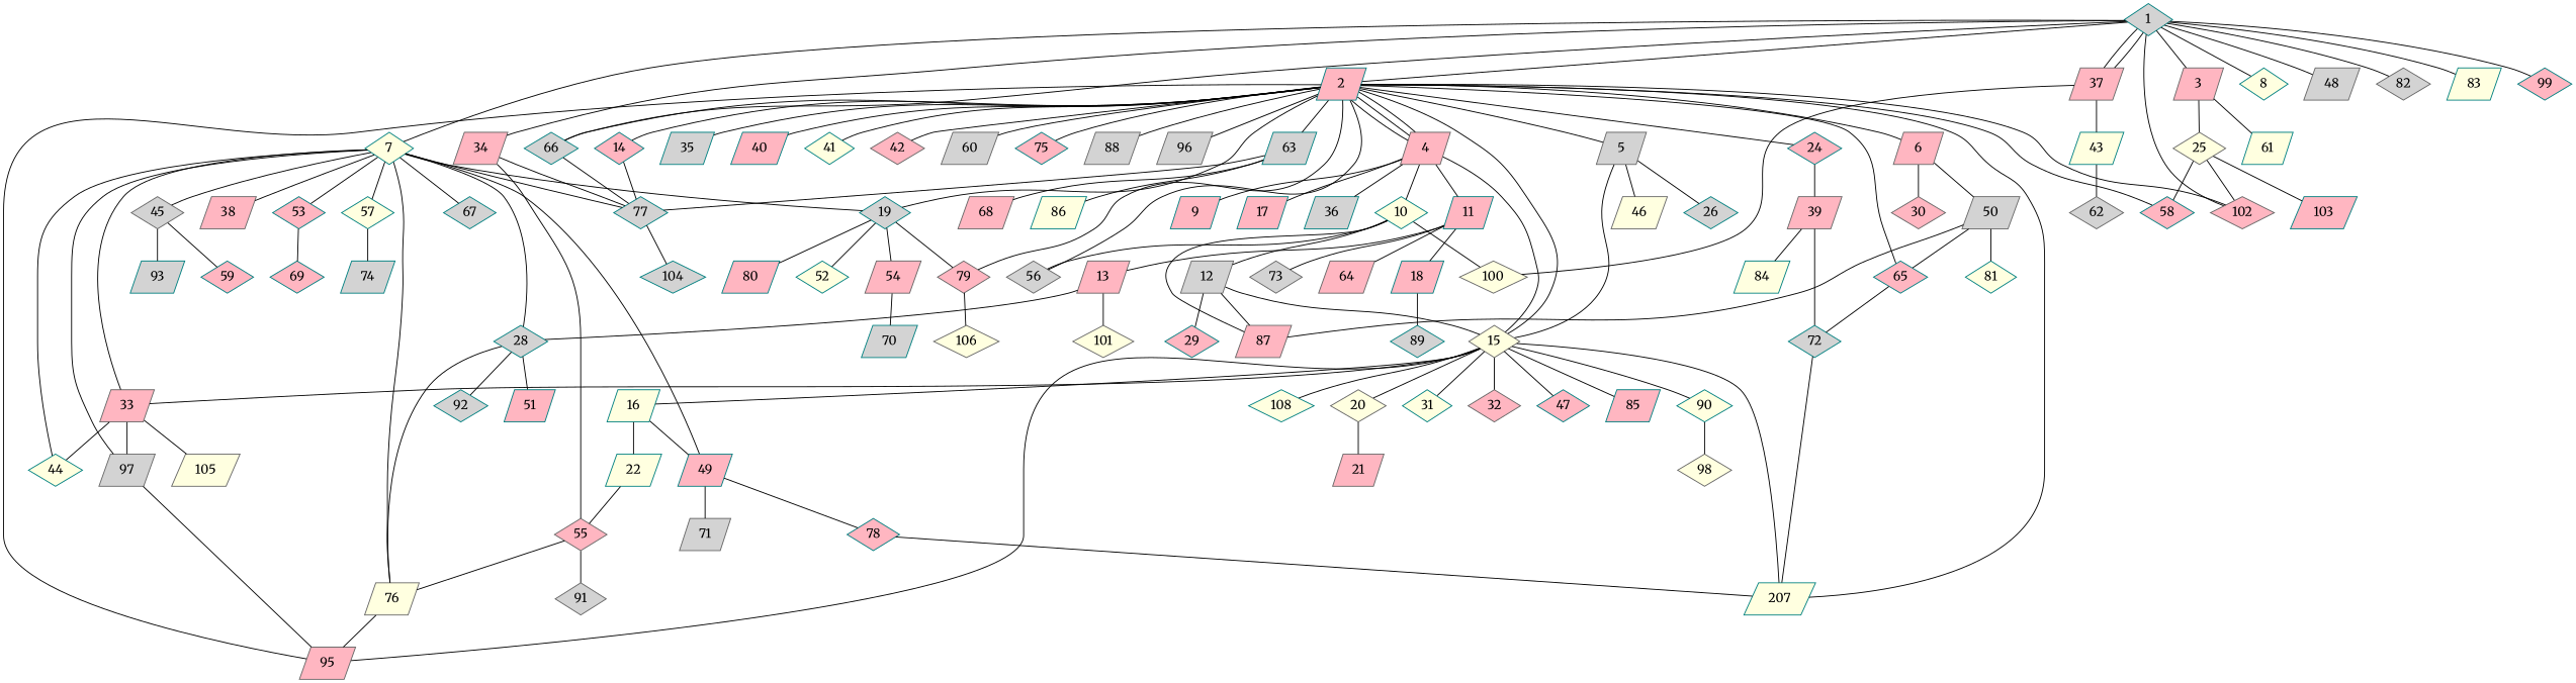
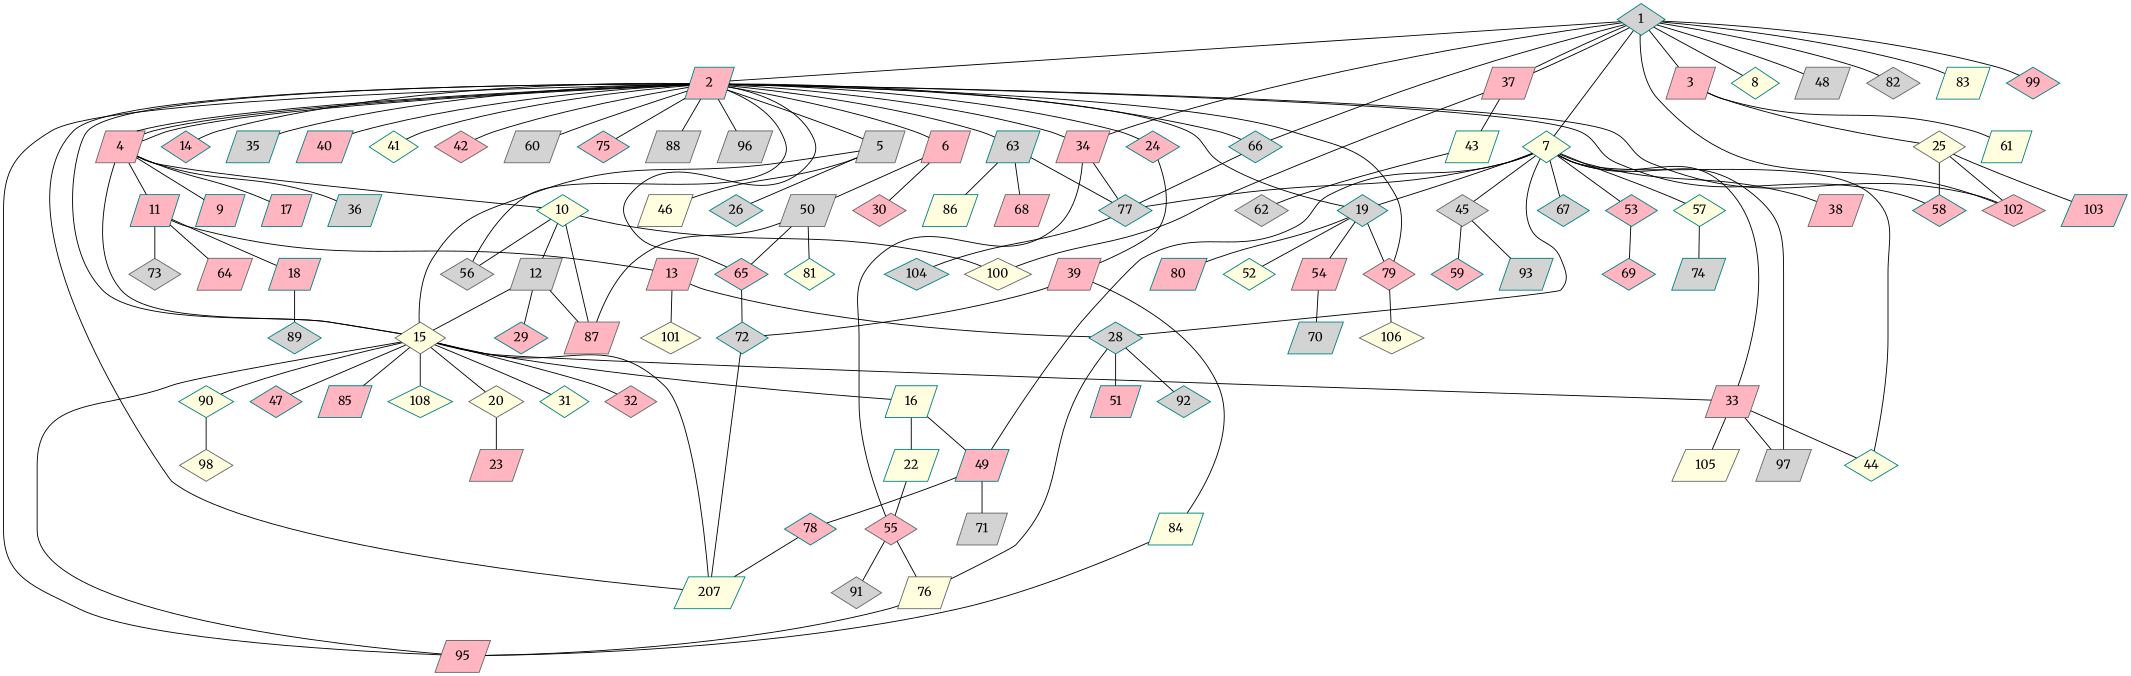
  graph {
    fontname=Merriweather
    node [color=teal fillcolor=lightpink fontname=Merriweather shape=diamond style=filled]
    edge [fontname=Merriweather]
    1 [fillcolor=lightgrey]
    2 [shape=parallelogram]
    3 [color=gray40 shape=parallelogram]
    7 [fillcolor=lightyellow]
    8 [fillcolor=lightyellow]
    34 [color=gray40 shape=parallelogram]
    37 [color=gray40 shape=parallelogram]
    48 [color=gray40 fillcolor=lightgrey shape=parallelogram]
    66 [fillcolor=lightgrey]
    82 [color=gray40 fillcolor=lightgrey]
    83 [fillcolor=lightyellow shape=parallelogram]
    99
    102 [color=gray40]
    4 [color=gray40 shape=parallelogram]
    5 [color=gray40 fillcolor=lightgrey shape=parallelogram]
    6 [color=gray40 shape=parallelogram]
    14
    15 [color=gray40 fillcolor=lightyellow]
    19 [fillcolor=lightgrey]
    24
    35 [fillcolor=lightgrey shape=parallelogram]
    40 [shape=parallelogram]
    41 [fillcolor=lightyellow]
    42 [color=gray40]
    56 [color=gray40 fillcolor=lightgrey]
    58
    60 [color=gray40 fillcolor=lightgrey shape=parallelogram]
    63 [fillcolor=lightgrey shape=parallelogram]
    65
    75
    79 [color=gray40]
    88 [color=gray40 fillcolor=lightgrey shape=parallelogram]
    95 [color=gray40 shape=parallelogram]
    96 [color=gray40 fillcolor=lightgrey shape=parallelogram]
    n35 [fillcolor=lightyellow label=207 shape=parallelogram]
    25 [color=gray40 fillcolor=lightyellow]
    61 [fillcolor=lightyellow shape=parallelogram]
    28 [fillcolor=lightgrey]
    33 [color=gray40 shape=parallelogram]
    38 [color=gray40 shape=parallelogram]
    44 [fillcolor=lightyellow]
    45 [color=gray40 fillcolor=lightgrey]
    49 [shape=parallelogram]
    53
    57 [fillcolor=lightyellow]
    67 [fillcolor=lightgrey]
    76 [color=gray40 fillcolor=lightyellow shape=parallelogram]
    77 [fillcolor=lightgrey]
    97 [color=gray40 fillcolor=lightgrey shape=parallelogram]
    55 [color=gray40]
    100 [color=gray40 fillcolor=lightyellow]
    43 [fillcolor=lightyellow shape=parallelogram]
    9 [shape=parallelogram]
    10 [fillcolor=lightyellow]
    11 [shape=parallelogram]
    17 [shape=parallelogram]
    36 [fillcolor=lightgrey shape=parallelogram]
    26 [fillcolor=lightgrey]
    46 [color=gray40 fillcolor=lightyellow shape=parallelogram]
    30 [color=gray40]
    50 [color=gray40 fillcolor=lightgrey shape=parallelogram]
    16 [fillcolor=lightyellow shape=parallelogram]
    20 [color=gray40 fillcolor=lightyellow]
    31 [fillcolor=lightyellow]
    32 [color=gray40]
    47
    85 [shape=parallelogram]
    90 [fillcolor=lightyellow]
    108 [fillcolor=lightyellow]
    52 [fillcolor=lightyellow]
    54 [color=gray40 shape=parallelogram]
    80 [shape=parallelogram]
    39 [color=gray40 shape=parallelogram]
    68 [color=gray40 shape=parallelogram]
    86 [fillcolor=lightyellow shape=parallelogram]
    72 [fillcolor=lightgrey]
    106 [color=gray40 fillcolor=lightyellow]
    103 [shape=parallelogram]
    12 [color=gray40 fillcolor=lightgrey shape=parallelogram]
    87 [color=gray40 shape=parallelogram]
    13 [color=gray40 shape=parallelogram]
    18 [shape=parallelogram]
    64 [color=gray40 shape=parallelogram]
    73 [color=gray40 fillcolor=lightgrey]
    81 [fillcolor=lightyellow]
    51 [shape=parallelogram]
    92 [fillcolor=lightgrey]
    105 [color=gray40 fillcolor=lightyellow shape=parallelogram]
    59
    93 [fillcolor=lightgrey shape=parallelogram]
    71 [color=gray40 fillcolor=lightgrey shape=parallelogram]
    78
    69
    74 [fillcolor=lightgrey shape=parallelogram]
    104 [fillcolor=lightgrey]
    29
    101 [color=gray40 fillcolor=lightyellow]
    89 [fillcolor=lightgrey]
    22 [fillcolor=lightyellow shape=parallelogram]
-   21 [color=gray40 shape=parallelogram]
+   21 [color=gray40 shape=parallelogram label=23]
    98 [color=gray40 fillcolor=lightyellow]
    70 [fillcolor=lightgrey shape=parallelogram]
    91 [color=gray40 fillcolor=lightgrey]
    84 [fillcolor=lightyellow shape=parallelogram]
    62 [color=gray40 fillcolor=lightgrey]
    1 -- 2
    1 -- 3
    1 -- 7
    1 -- 8
    1 -- 34
    1 -- 37
    1 -- 37
    1 -- 48
    1 -- 66
    1 -- 82
    1 -- 83
    1 -- 99
    1 -- 102
+   2 -- 34
    2 -- 66
    2 -- 102
    2 -- 4
    2 -- 4
    2 -- 4
    2 -- 5
    2 -- 6
    2 -- 14
    2 -- 15
    2 -- 19
    2 -- 24
    2 -- 35
    2 -- 40
    2 -- 41
    2 -- 42
    2 -- 56
    2 -- 58
    2 -- 60
    2 -- 63
    2 -- 65
    2 -- 75
    2 -- 79
    2 -- 88
    2 -- 95
    2 -- 96
    2 -- n35
    3 -- 25
    3 -- 61
    7 -- 19
    7 -- 28
    7 -- 33
    7 -- 38
    7 -- 44
    7 -- 45
    7 -- 49
    7 -- 53
    7 -- 57
    7 -- 67
-   7 -- 76
    7 -- 77
    7 -- 97
    34 -- 77
    34 -- 55
    37 -- 100
    37 -- 43
    66 -- 77
    4 -- 15
    4 -- 9
    4 -- 10
    4 -- 11
    4 -- 17
    4 -- 36
    5 -- 15
    5 -- 26
    5 -- 46
    6 -- 30
    6 -- 50
-   14 -- 77
    15 -- 95
    15 -- n35
    15 -- 33
    15 -- 16
    15 -- 20
    15 -- 31
    15 -- 32
    15 -- 47
    15 -- 85
    15 -- 90
    15 -- 108
    19 -- 79
    19 -- 52
    19 -- 54
    19 -- 80
    24 -- 39
    63 -- 77
    63 -- 68
    63 -- 86
    65 -- 72
    79 -- 106
    25 -- 102
    25 -- 58
    25 -- 103
    28 -- 76
    28 -- 51
    28 -- 92
    33 -- 44
    33 -- 97
    33 -- 105
    45 -- 59
    45 -- 93
    49 -- 71
    49 -- 78
    53 -- 69
    57 -- 74
    76 -- 95
    77 -- 104
    55 -- 76
    55 -- 91
    43 -- 62
    10 -- 56
    10 -- 100
    10 -- 12
    10 -- 87
    11 -- 13
    11 -- 18
    11 -- 64
    11 -- 73
    50 -- 65
    50 -- 87
    50 -- 81
    16 -- 49
    16 -- 22
    20 -- 21
    90 -- 98
    54 -- 70
    39 -- 72
    39 -- 84
    72 -- n35
    12 -- 15
    12 -- 87
    12 -- 29
    13 -- 28
    13 -- 101
    18 -- 89
    78 -- n35
    22 -- 55
-   97 -- 95
+   84 -- 95
  }
